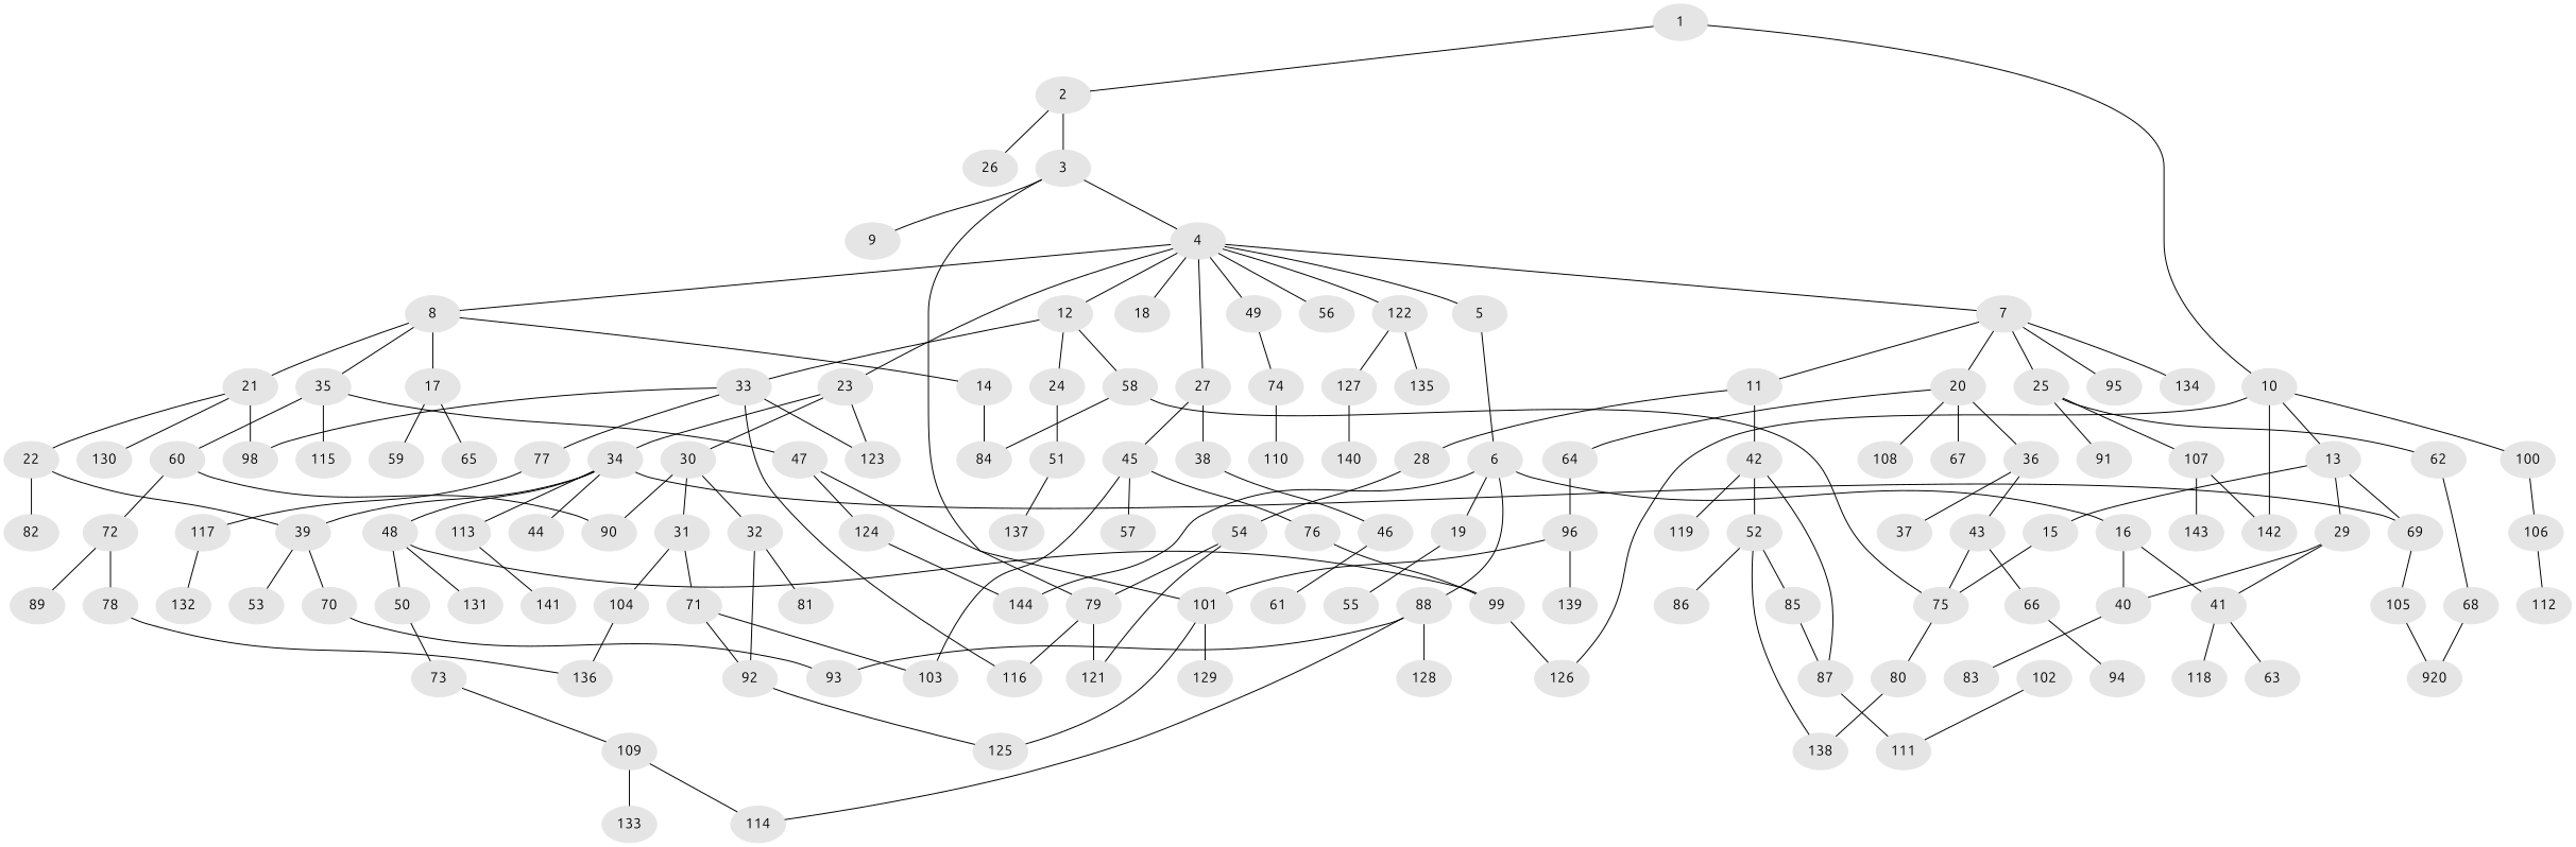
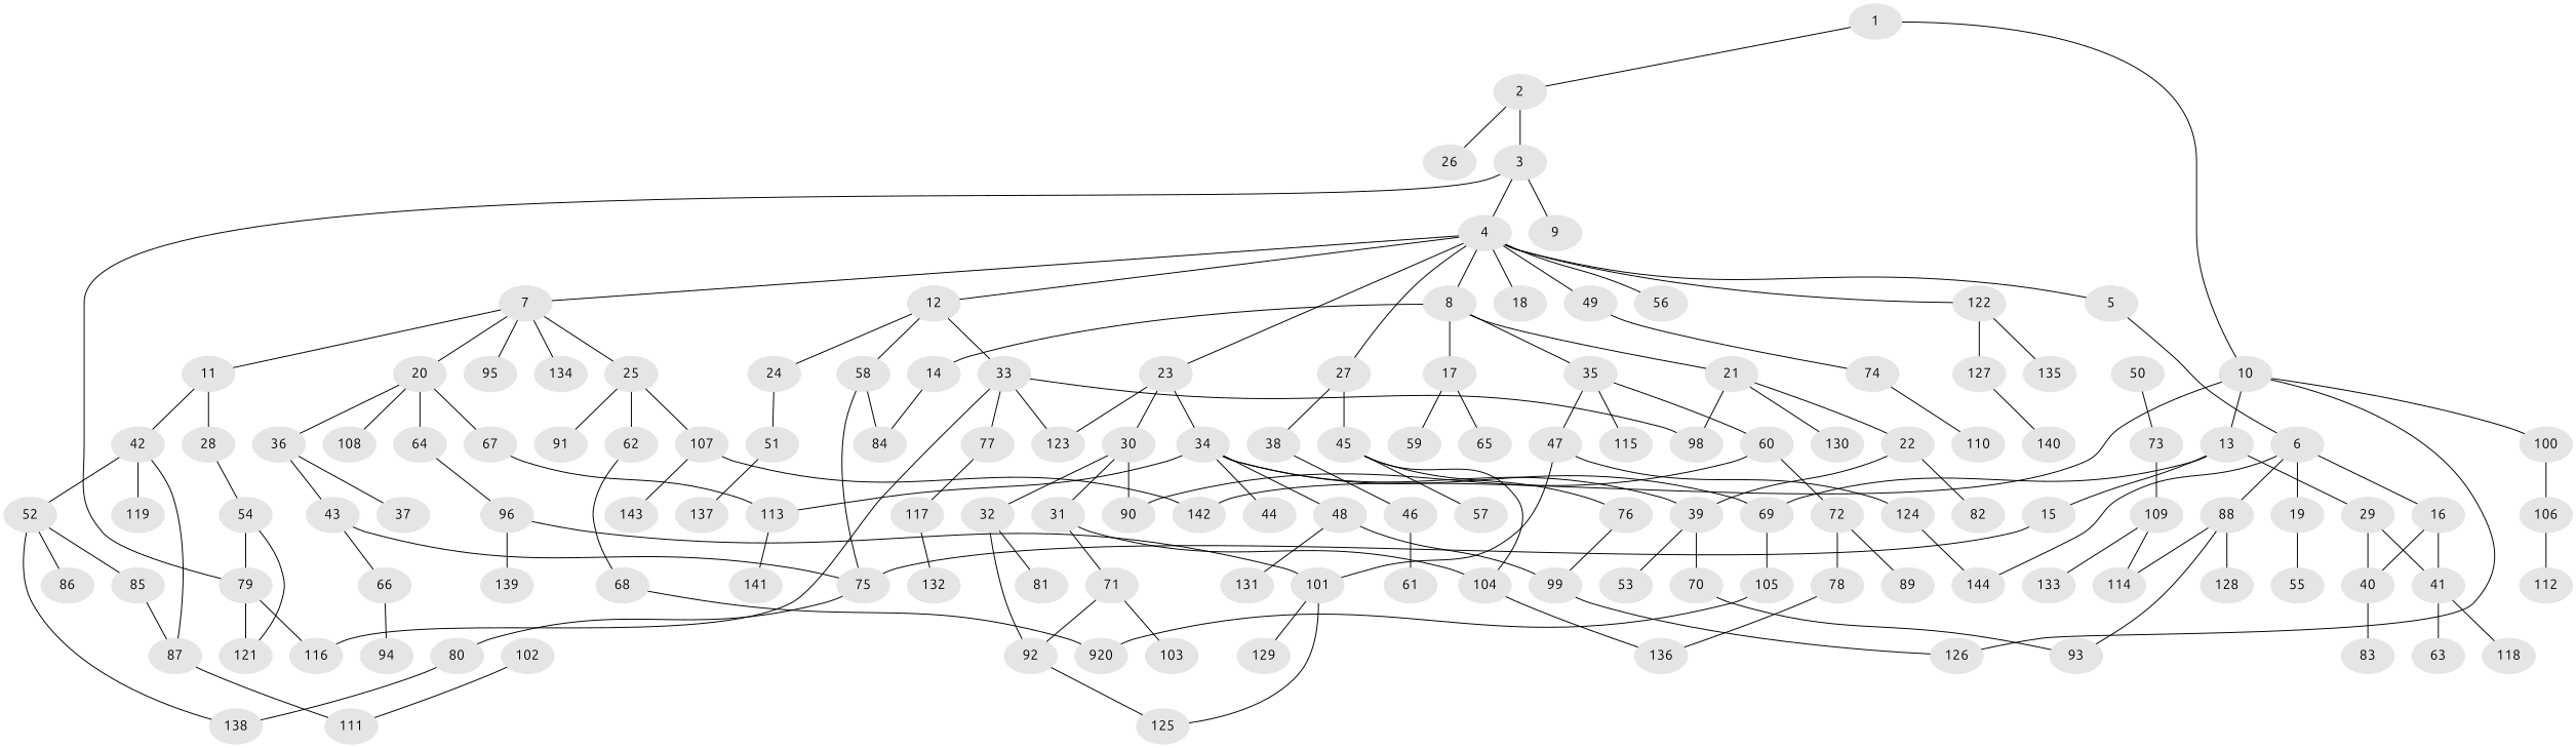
  graph {
    fontname=Ubuntu
    node [color=gray90 fontname=Ubuntu style=filled]
    edge [fontname=Ubuntu]
    1
    2
    10
    3
    26
    13
    100
    126
    142
    4
    9
    79
    5
    7
    8
    12
    18
    23
    27
    49
    56
    122
    116
    121
    6
    11
    20
    25
    95
    134
    14
    17
    21
    35
    24
    33
    58
    30
    34
    123
    38
    45
    74
    127
    135
    16
    19
    88
    144
    40
    41
    55
    93
    114
    128
    28
    42
    36
    64
    67
    108
    62
    91
    107
    84
    59
    65
    22
    98
    130
    47
    60
    115
    15
    29
    69
    106
    54
    52
    87
    119
    51
    77
    75
    105
    80
    83
    63
    118
    37
    43
    96
    113
    39
    82
    53
    70
    31
    32
    90
    44
    48
    137
    68
    143
    46
    57
    76
    103
    71
    104
    81
    92
    136
    125
    117
    50
    99
    131
    141
    101
    124
    72
    66
    61
    85
    86
    138
    111
    94
    129
    73
    110
    109
    78
    89
    n137 [label=920]
    139
    133
    132
    102
    112
    140
    1 -- 2
    1 -- 10
    2 -- 3
    2 -- 26
    10 -- 13
    10 -- 100
    10 -- 126
    10 -- 142
    3 -- 4
    3 -- 9
    3 -- 79
    13 -- 15
    13 -- 29
    13 -- 69
    100 -- 106
    4 -- 5
    4 -- 7
    4 -- 8
    4 -- 12
    4 -- 18
    4 -- 23
    4 -- 27
    4 -- 49
    4 -- 56
    4 -- 122
    79 -- 116
    79 -- 121
    5 -- 6
    7 -- 11
    7 -- 20
    7 -- 25
    7 -- 95
    7 -- 134
    8 -- 14
    8 -- 17
    8 -- 21
    8 -- 35
    12 -- 24
    12 -- 33
    12 -- 58
    23 -- 30
    23 -- 34
    23 -- 123
    27 -- 38
    27 -- 45
    49 -- 74
    122 -- 127
    122 -- 135
    6 -- 16
    6 -- 19
    6 -- 88
    6 -- 144
    11 -- 28
    11 -- 42
    20 -- 36
    20 -- 64
    20 -- 67
    20 -- 108
    25 -- 62
    25 -- 91
    25 -- 107
    14 -- 84
    17 -- 59
    17 -- 65
    21 -- 22
    21 -- 98
    21 -- 130
    35 -- 47
    35 -- 60
    35 -- 115
    24 -- 51
    33 -- 116
    33 -- 123
    33 -- 98
    33 -- 77
    58 -- 84
    58 -- 75
    30 -- 31
    30 -- 32
    30 -- 90
    34 -- 69
    34 -- 113
    34 -- 39
    34 -- 44
    34 -- 48
    38 -- 46
    45 -- 57
    45 -- 76
-   45 -- 103
+   45 -- 104
    74 -- 110
    127 -- 140
    16 -- 40
    16 -- 41
    19 -- 55
    88 -- 93
    88 -- 114
    88 -- 128
    40 -- 83
    41 -- 63
    41 -- 118
    28 -- 54
    42 -- 52
    42 -- 87
    42 -- 119
    36 -- 37
    36 -- 43
    64 -- 96
+   67 -- 113
    62 -- 68
    107 -- 142
    107 -- 143
    22 -- 39
    22 -- 82
    47 -- 101
    47 -- 124
    60 -- 90
    60 -- 72
    15 -- 75
    29 -- 40
    29 -- 41
    69 -- 105
    106 -- 112
    54 -- 79
    54 -- 121
    52 -- 85
    52 -- 86
    52 -- 138
    87 -- 111
    51 -- 137
    77 -- 117
    75 -- 80
    105 -- n137
    80 -- 138
    43 -- 75
    43 -- 66
    96 -- 101
    96 -- 139
    113 -- 141
    39 -- 53
    39 -- 70
    70 -- 93
    31 -- 71
    31 -- 104
    32 -- 81
    32 -- 92
-   48 -- 50
    48 -- 99
    48 -- 131
    68 -- n137
    46 -- 61
    76 -- 99
    71 -- 103
    71 -- 92
    104 -- 136
    92 -- 125
    117 -- 132
    50 -- 73
    99 -- 126
    101 -- 125
    101 -- 129
    124 -- 144
    72 -- 78
    72 -- 89
    66 -- 94
    85 -- 87
    73 -- 109
    109 -- 114
    109 -- 133
    78 -- 136
    102 -- 111
  }
